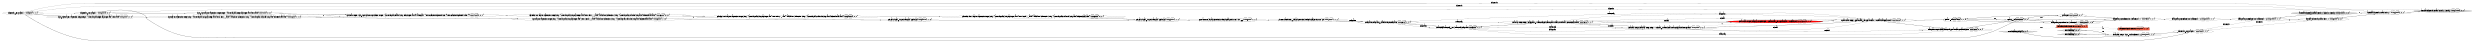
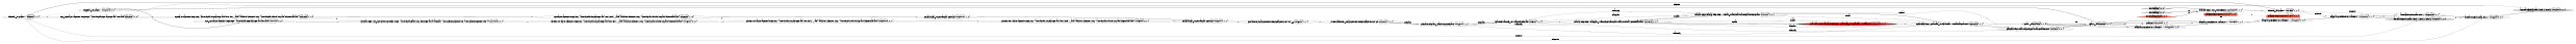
  digraph {
    rankdir=LR
    node [fillcolor=white shape=ellipse style=filled]
    edge [style=bold]
    n1 [fillcolor=red label="OperatorChain<Integer,StreamMap<Integer,Integer>> operatorChain = new OperatorChain<>(mockTask,mock())@@@46@@@['0', '1', '0']"]
    n2 [label="OperatorChain<Integer> operatorChain = new OperatorChain<>(mockTask,headOperator,mock())@@@72@@@['1', '1', '1']"]
    n3 [label="operator != null@@@49@@@['1', '1', '0']" shape=box]
    n4 [label="headOperator.setup(mockTask,streamConfig,operatorChain.getChainEntryPoint())@@@73@@@['0', '0', '1']"]
    n5 [fillcolor=lightgray label="assertThat(sink2Results,contains(\"Second: 1\",\"Second: 2\",\"Second: 3\"))@@@57@@@['1', '1', '0']"]
    n6 [label="assertThat(sink2Results,contains(\"First 2: 1\"))@@@83@@@['0', '0', '1']"]
    n7 [fillcolor=lightgray label="assertThat(sink3Results,contains(\"Second: 2\",\"Second: 3\"))@@@84@@@['0', '0', '1']"]
-   n8 [fillcolor=lightgray label="testMultiChainingWithSplit['0', '0', '1']" shape=diamond]
+   n8 [fillcolor=tomato label="testMultiChainingWithSplit['0', '0', '1']" shape=diamond]
    n9 [label="DataStream<Integer> input = env.fromElements(1,2,3)@@@3@@@['1', '1', '1']"]
    n10 [fillcolor=tomato label="StreamExecutionEnvironment env@@@2@@@['0', '0', '1']" shape=box]
    n11 [label="sink1Results = new ArrayList<>()@@@4@@@['1', '1', '1']"]
    n12 [label="SplitStream<Integer> split = input.split(new OutputSelector<Integer>(){@Override public Iterable<String> select(Integer value){if (value.equals(1)) {return Collections.singletonList(\"one\")}{return Collections.singletonList(\"other\")}}})@@@14@@@['0', '0', '1']"]
    n13 [label="split.select(\"one\").map(new MapFunction<Integer,String>(){@Override public String map(Integer value){return \"First 1: \" + value}}).addSink(new SinkFunction<String>(){@Override public void invoke(String value){sink1Results.add(value)}})@@@26@@@['0', '0', '1']"]
    n14 [label="split.select(\"one\").map(new MapFunction<Integer,String>(){@Override public String map(Integer value){return \"First 2: \" + value}}).addSink(new SinkFunction<String>(){@Override public void invoke(String value){sink2Results.add(value)}})@@@39@@@['0', '0', '1']"]
    n15 [label="Assert.assertTrue(jobGraph.getVerticesSortedTopologicallyFromSources().size() == 2)@@@66@@@['1', '1', '1']"]
    n16 [label="JobVertex chainedVertex = jobGraph.getVerticesSortedTopologicallyFromSources().get(1)@@@67@@@['1', '1', '1']"]
    n17 [label="Configuration configuration = chainedVertex.getConfiguration()@@@68@@@['1', '1', '1']"]
    n18 [label="assertThat(sink1Results,contains(\"First 1: 1\"))@@@82@@@['0', '0', '1']"]
    n19 [label="headOperator.processElement(new StreamRecord<>(3))@@@81@@@['1', '1', '1']"]
    n20 [label="sink2Results = new ArrayList<>()@@@5@@@['1', '1', '1']"]
    n21 [label="input = input.map(new MapFunction<Integer,Integer>(){@Override public Integer map(Integer value){return value}})@@@6@@@['1', '1', '0']"]
    n22 [label="sink3Results = new ArrayList<>()@@@6@@@['0', '0', '1']"]
    n23 [label="operator != null@@@75@@@['1', '1', '1']" shape=diamond]
    n24 [label="operator.open()@@@76@@@['0', '0', '1']"]
    n25 [label="headOperator.processElement(new StreamRecord<>(1))@@@79@@@['1', '1', '1']"]
    n26 [label="headOperator.processElement(new StreamRecord<>(1))@@@53@@@['1', '1', '0']"]
    n27 [label="headOperator.processElement(new StreamRecord<>(2))@@@80@@@['1', '1', '1']"]
    n28 [label="StreamConfig streamConfig = new StreamConfig(configuration)@@@69@@@['1', '1', '1']"]
    n29 [label="StreamMap<Integer,Integer> headOperator = streamConfig.getStreamOperator(Thread.currentThread().getContextClassLoader())@@@70@@@['1', '1', '1']"]
    n30 [label="StreamTask<Integer,StreamMap<Integer,Integer>> mockTask = createMockTask(streamConfig,chainedVertex.getName())@@@71@@@['1', '0', '1']"]
    n31 [label="input.map(new MapFunction<Integer,String>(){@Override public String map(Integer value){return \"First: \" + value}}).addSink(new SinkFunction<String>(){@Override public void invoke(String value){sink1Results.add(value)}})@@@13@@@['1', '1', '0']"]
    n32 [label="input.map(new MapFunction<Integer,String>(){@Override public String map(Integer value){return \"Second: \" + value}}).addSink(new SinkFunction<String>(){@Override public void invoke(String value){sink2Results.add(value)}})@@@26@@@['1', '1', '0']"]
    n33 [label="input = input.map(new MapFunction<Integer,Integer>(){@Override public Integer map(Integer value){return value}})@@@7@@@['0', '0', '1']"]
    n34 [fillcolor=lightgray label="testMultiChaining['0', '1', '0']" shape=diamond]
    n35 [fillcolor=tomato label="StreamExecutionEnvironment env@@@2@@@['1', '1', '0']" shape=box]
    n36 [label="JobGraph jobGraph = env.getStreamGraph().getJobGraph()@@@65@@@['1', '1', '1']"]
    n37 [label="JobGraph jobGraph = env.getStreamGraph().getJobGraph()@@@39@@@['1', '1', '0']"]
    n38 [label="split.select(\"other\").map(new MapFunction<Integer,String>(){@Override public String map(Integer value){return \"Second: \" + value}}).addSink(new SinkFunction<String>(){@Override public void invoke(String value){sink3Results.add(value)}})@@@52@@@['0', '0', '1']"]
    n39 [fillcolor=lightgray label="testMultiChaining['1', '0', '0']" shape=diamond]
    n1 -> n2
    n2 -> n3
    n2 -> n4
    n3 -> n23 [label=true style=dotted]
    n3 -> n23
    n3 -> n26
    n4 -> n23
    n5 -> n6 [label=0 style=dashed]
    n6 -> n7
    n8 -> n9
    n8 -> n10 [label=true style=dotted]
    n9 -> n11
    n11 -> n18 [label=sink1Results style=solid]
    n11 -> n19 [label=sink1Results style=solid]
    n12 -> n13
    n13 -> n14
    n14 -> n38
    n15 -> n16
    n16 -> n17
    n16 -> n17 [label=configuration style=solid]
    n17 -> n2 [label=streamConfig style=solid]
    n17 -> n28 [label=configuration style=solid]
    n17 -> n28
    n17 -> n29 [label=streamConfig style=solid]
    n18 -> n6
    n19 -> n5
    n19 -> n18
    n19 -> n18 [label=0 style=dashed]
    n20 -> n5 [label=sink2Results style=solid]
    n20 -> n6 [label=sink2Results style=solid]
    n20 -> n11
    n20 -> n21
    n20 -> n22 [style=dashed]
    n21 -> n31
    n22 -> n7 [label=sink3Results style=solid]
    n22 -> n23
    n22 -> n33
-   n24 -> n3
+   n23 -> n3
    n23 -> n24
    n23 -> n24 [label=true style=dotted]
    n23 -> n25
    n23 -> n26
    n24 -> n25
    n25 -> n27
    n26 -> n25
    n27 -> n19
    n28 -> n4 [label=streamConfig style=solid]
    n28 -> n29
    n28 -> n30 [label=headOperator style=solid]
    n28 -> n30 [label=streamConfig style=solid]
    n29 -> n1
    n29 -> n1 [label=mockTask style=solid]
    n29 -> n2 [label=headOperator style=solid]
    n29 -> n2 [label=mockTask style=solid]
    n29 -> n30
    n29 -> n30 [label=mockTask style=solid]
    n30 -> n1 [label=0 style=dashed]
    n30 -> n2
    n30 -> n2 [label=mockTask style=solid]
    n30 -> n4 [label=mockTask style=solid]
    n31 -> n12 [label=0 style=dashed]
    n31 -> n32
    n32 -> n14 [label=0 style=dashed]
    n32 -> n37
    n33 -> n12
    n34 -> n9
    n34 -> n35 [label=true style=dotted]
-   n10 -> n35 [label=0 style=dashed]
+   n35 -> n10 [label=0 style=dashed]
    n36 -> n15
    n37 -> n36
    n38 -> n36
    n39 -> n9
    n39 -> n35 [label=true style=dotted]
  }
